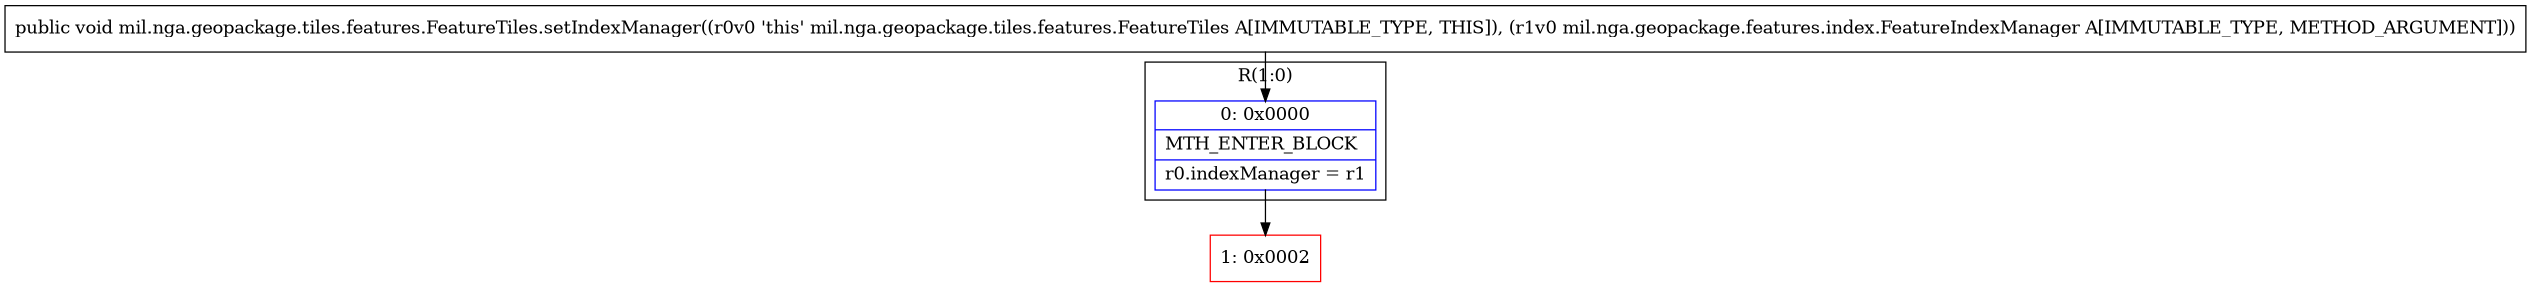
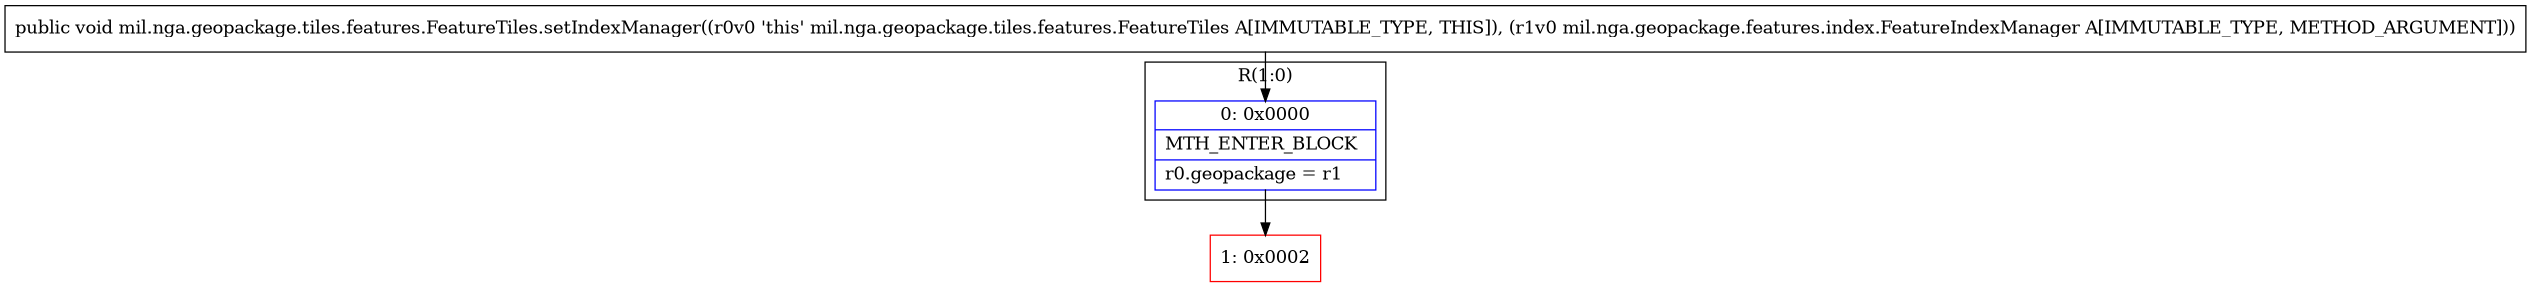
  digraph {
    node [shape=record]
-   n1 [color=blue label="{0\:\ 0x0000|MTH_ENTER_BLOCK\l|r0.indexManager = r1\l}"]
+   n1 [color=blue label="{0\:\ 0x0000|MTH_ENTER_BLOCK\l|r0.geopackage = r1\l}"]
    n2 [color=red label="{1\:\ 0x0002}"]
    n3 [label="{public void mil.nga.geopackage.tiles.features.FeatureTiles.setIndexManager((r0v0 'this' mil.nga.geopackage.tiles.features.FeatureTiles A[IMMUTABLE_TYPE, THIS]), (r1v0 mil.nga.geopackage.features.index.FeatureIndexManager A[IMMUTABLE_TYPE, METHOD_ARGUMENT])) }"]
    subgraph cluster_1 {
      label="R(1:0)"
      n1
    }
    n1 -> n2
    n3 -> n1
  }
